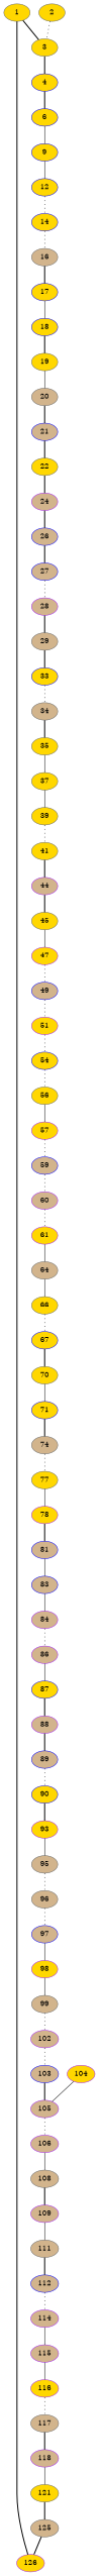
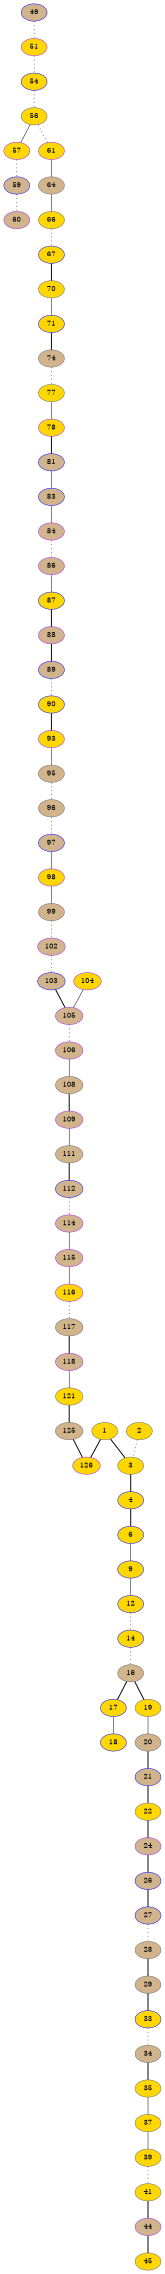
  graph {
    node [color=gray40 fillcolor=gold style=filled]
    edge [style=bold]
    126 [color=purple super="+127"]
    1
    3
    2
    4 [color=blue super="+5"]
    6 [color=blue super="+7"]
    9 [color=blue super="+10"]
    12 [color=blue super="+13"]
    14 [color=blue super="+15"]
    16 [fillcolor=tan]
    17 [color=blue]
    18 [color=blue]
    19
    20 [fillcolor=tan]
    21 [color=blue fillcolor=tan]
    22 [super="+23"]
    24 [color=purple fillcolor=tan super="+25"]
    26 [color=blue fillcolor=tan]
    27 [color=blue fillcolor=tan]
-   28 [color=purple fillcolor=tan]
+   28 [fillcolor=tan]
    29 [fillcolor=tan]
    n22 [color=blue label=33]
    n23 [fillcolor=tan label=34 super="+32"]
    35 [super="+36"]
    37 [super="+38"]
    39 [super="+40"]
    41 [super="+42"]
    44 [color=purple fillcolor=tan]
    45 [super="+46"]
-   47 [color=purple super="+48"]
    49 [color=blue fillcolor=tan super="+50"]
    51 [color=purple super="+52"]
    54 [color=blue super="+55"]
    56
    57 [color=purple super="+58"]
    59 [color=blue fillcolor=tan]
    60 [color=purple fillcolor=tan]
    61 [color=purple super="+62"]
    64 [fillcolor=tan super="+65"]
    66
    67 [color=blue super="+68"]
    70
    71 [color=blue super="+72"]
    74 [fillcolor=tan super="+75"]
    77
    78 [color=purple super="+79"]
    81 [color=blue fillcolor=tan super="+82"]
    83 [color=blue fillcolor=tan]
    84 [color=purple fillcolor=tan super="+85"]
    86 [color=purple fillcolor=tan]
    87 [color=blue]
    88 [color=purple fillcolor=tan]
    89 [color=blue fillcolor=tan]
    90 [color=blue super="+91"]
    93 [color=purple super="+94"]
    95 [fillcolor=tan]
    96 [fillcolor=tan]
    97 [color=blue fillcolor=tan]
    98 [color=purple]
    99 [fillcolor=tan super="+100"]
    102 [color=purple fillcolor=tan]
    103 [color=blue fillcolor=tan]
    105 [color=purple fillcolor=tan]
    104 [color=purple]
    106 [color=purple fillcolor=tan super="+107"]
    108 [fillcolor=tan]
    109 [color=purple fillcolor=tan super="+110"]
    111 [fillcolor=tan]
    112 [color=blue fillcolor=tan super="+113"]
    114 [color=purple fillcolor=tan]
    115 [color=purple fillcolor=tan]
    116 [color=purple]
    117 [fillcolor=tan]
    118 [color=purple fillcolor=tan super="+119"]
    121 [super="+122"]
    125 [fillcolor=tan]
    1 -- 126
    1 -- 3
    3 -- 4
    2 -- 3 [style=dotted]
    4 -- 6
    6 -- 9 [style=solid]
    9 -- 12 [style=solid]
    12 -- 14 [style=dotted]
    14 -- 16 [style=dotted]
    16 -- 17
    17 -- 18 [style=solid]
-   18 -- 19
+   16 -- 19
    19 -- 20 [style=solid]
    20 -- 21
    21 -- 22
    22 -- 24
    24 -- 26
    26 -- 27
    27 -- 28 [style=dotted]
    28 -- 29
    29 -- n22
    n22 -- n23 [style=dotted]
    n23 -- 35
    35 -- 37 [style=solid]
    37 -- 39 [style=solid]
    39 -- 41 [style=dotted]
    41 -- 44
    44 -- 45
-   45 -- 47 [style=solid]
-   47 -- 49 [style=dotted]
    49 -- 51 [style=dotted]
    51 -- 54 [style=dotted]
    54 -- 56 [style=dotted]
    56 -- 57 [style=solid]
    57 -- 59 [style=dotted]
    59 -- 60 [style=dotted]
-   60 -- 61 [style=dotted]
+   56 -- 61 [style=dotted]
    61 -- 64 [style=solid]
    64 -- 66 [style=solid]
    66 -- 67 [style=dotted]
    67 -- 70
    70 -- 71 [style=solid]
    71 -- 74
    74 -- 77 [style=dotted]
    77 -- 78 [style=solid]
    78 -- 81
    81 -- 83 [style=solid]
    83 -- 84 [style=solid]
    84 -- 86 [style=dotted]
    86 -- 87 [style=solid]
    87 -- 88
    88 -- 89
    89 -- 90 [style=dotted]
    90 -- 93
    93 -- 95 [style=solid]
    95 -- 96 [style=dotted]
    96 -- 97 [style=dotted]
    97 -- 98 [style=solid]
    98 -- 99 [style=solid]
    99 -- 102 [style=dotted]
    102 -- 103 [style=dotted]
    103 -- 105
    105 -- 106 [style=dotted]
    104 -- 105 [style=solid]
    106 -- 108 [style=solid]
    108 -- 109
    109 -- 111 [style=solid]
    111 -- 112
    112 -- 114 [style=dotted]
    114 -- 115 [style=solid]
    115 -- 116 [style=solid]
    116 -- 117 [style=dotted]
    117 -- 118
    118 -- 121 [style=solid]
    121 -- 125
    125 -- 126
  }
